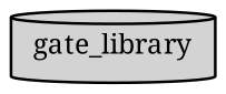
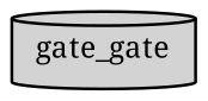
  digraph {
    rankdir=LR
    fontname="Noto Serif"
-   n1 [color=black fillcolor=lightgrey fontname="Noto Serif" fontsize=10 height=0.2 label=gate_library shape=cylinder style=filled width=0.4]
+   n1 [color=black fillcolor=lightgrey fontname="Noto Serif" fontsize=10 height=0.2 label=gate_gate shape=cylinder style=filled width=0.4]
  }
